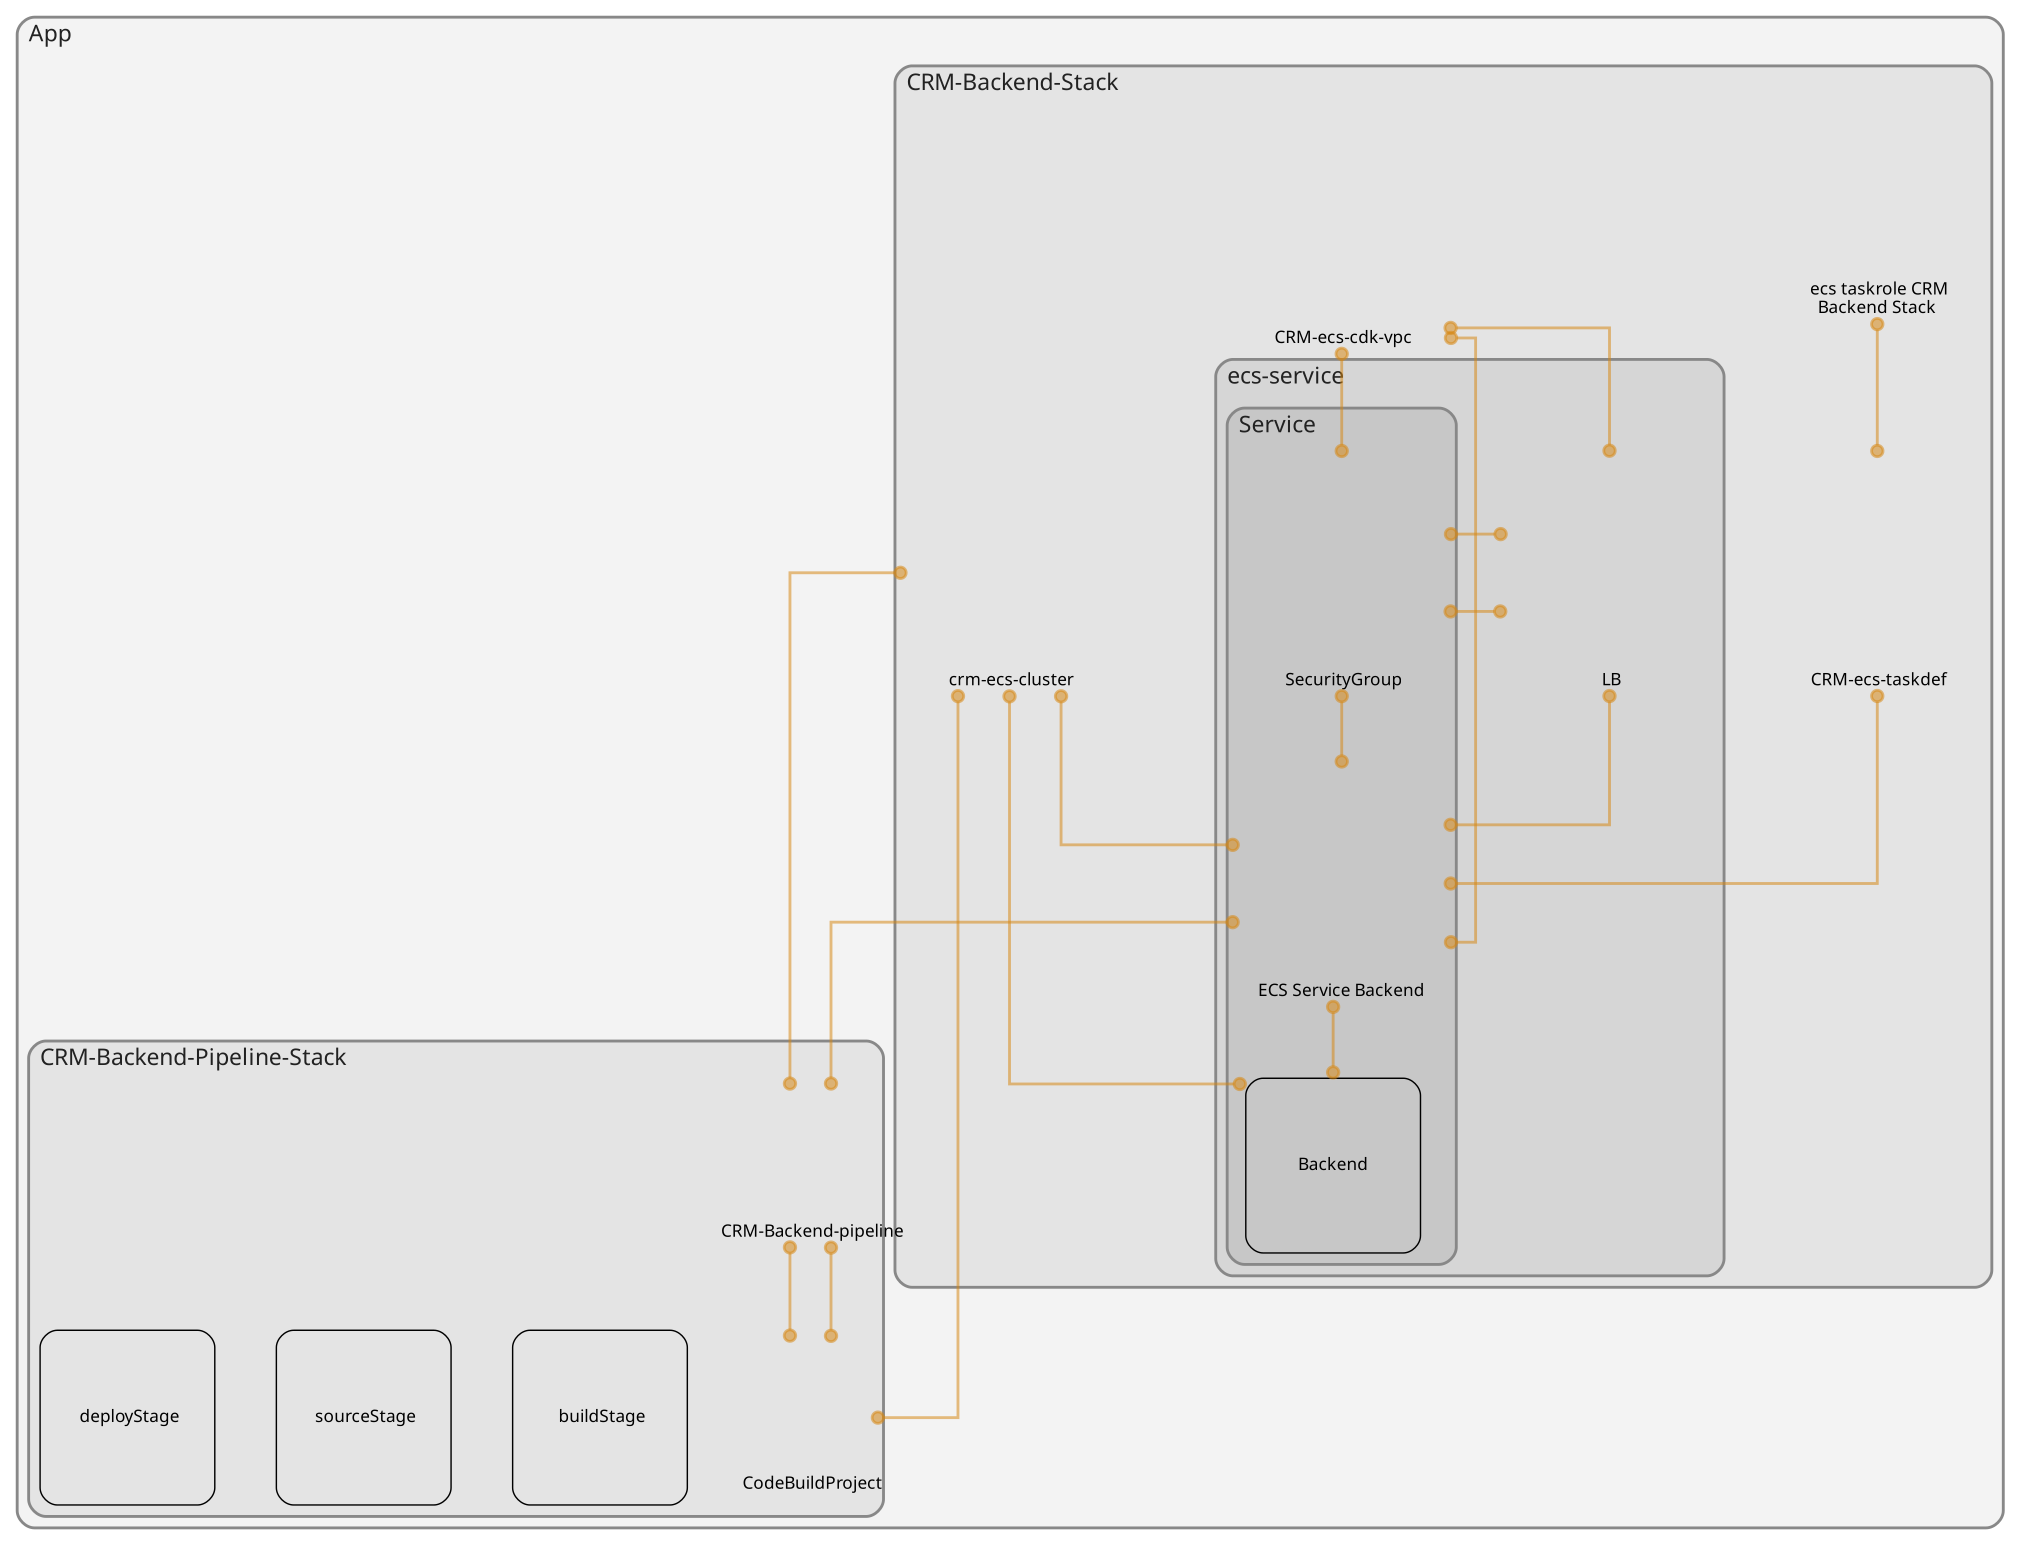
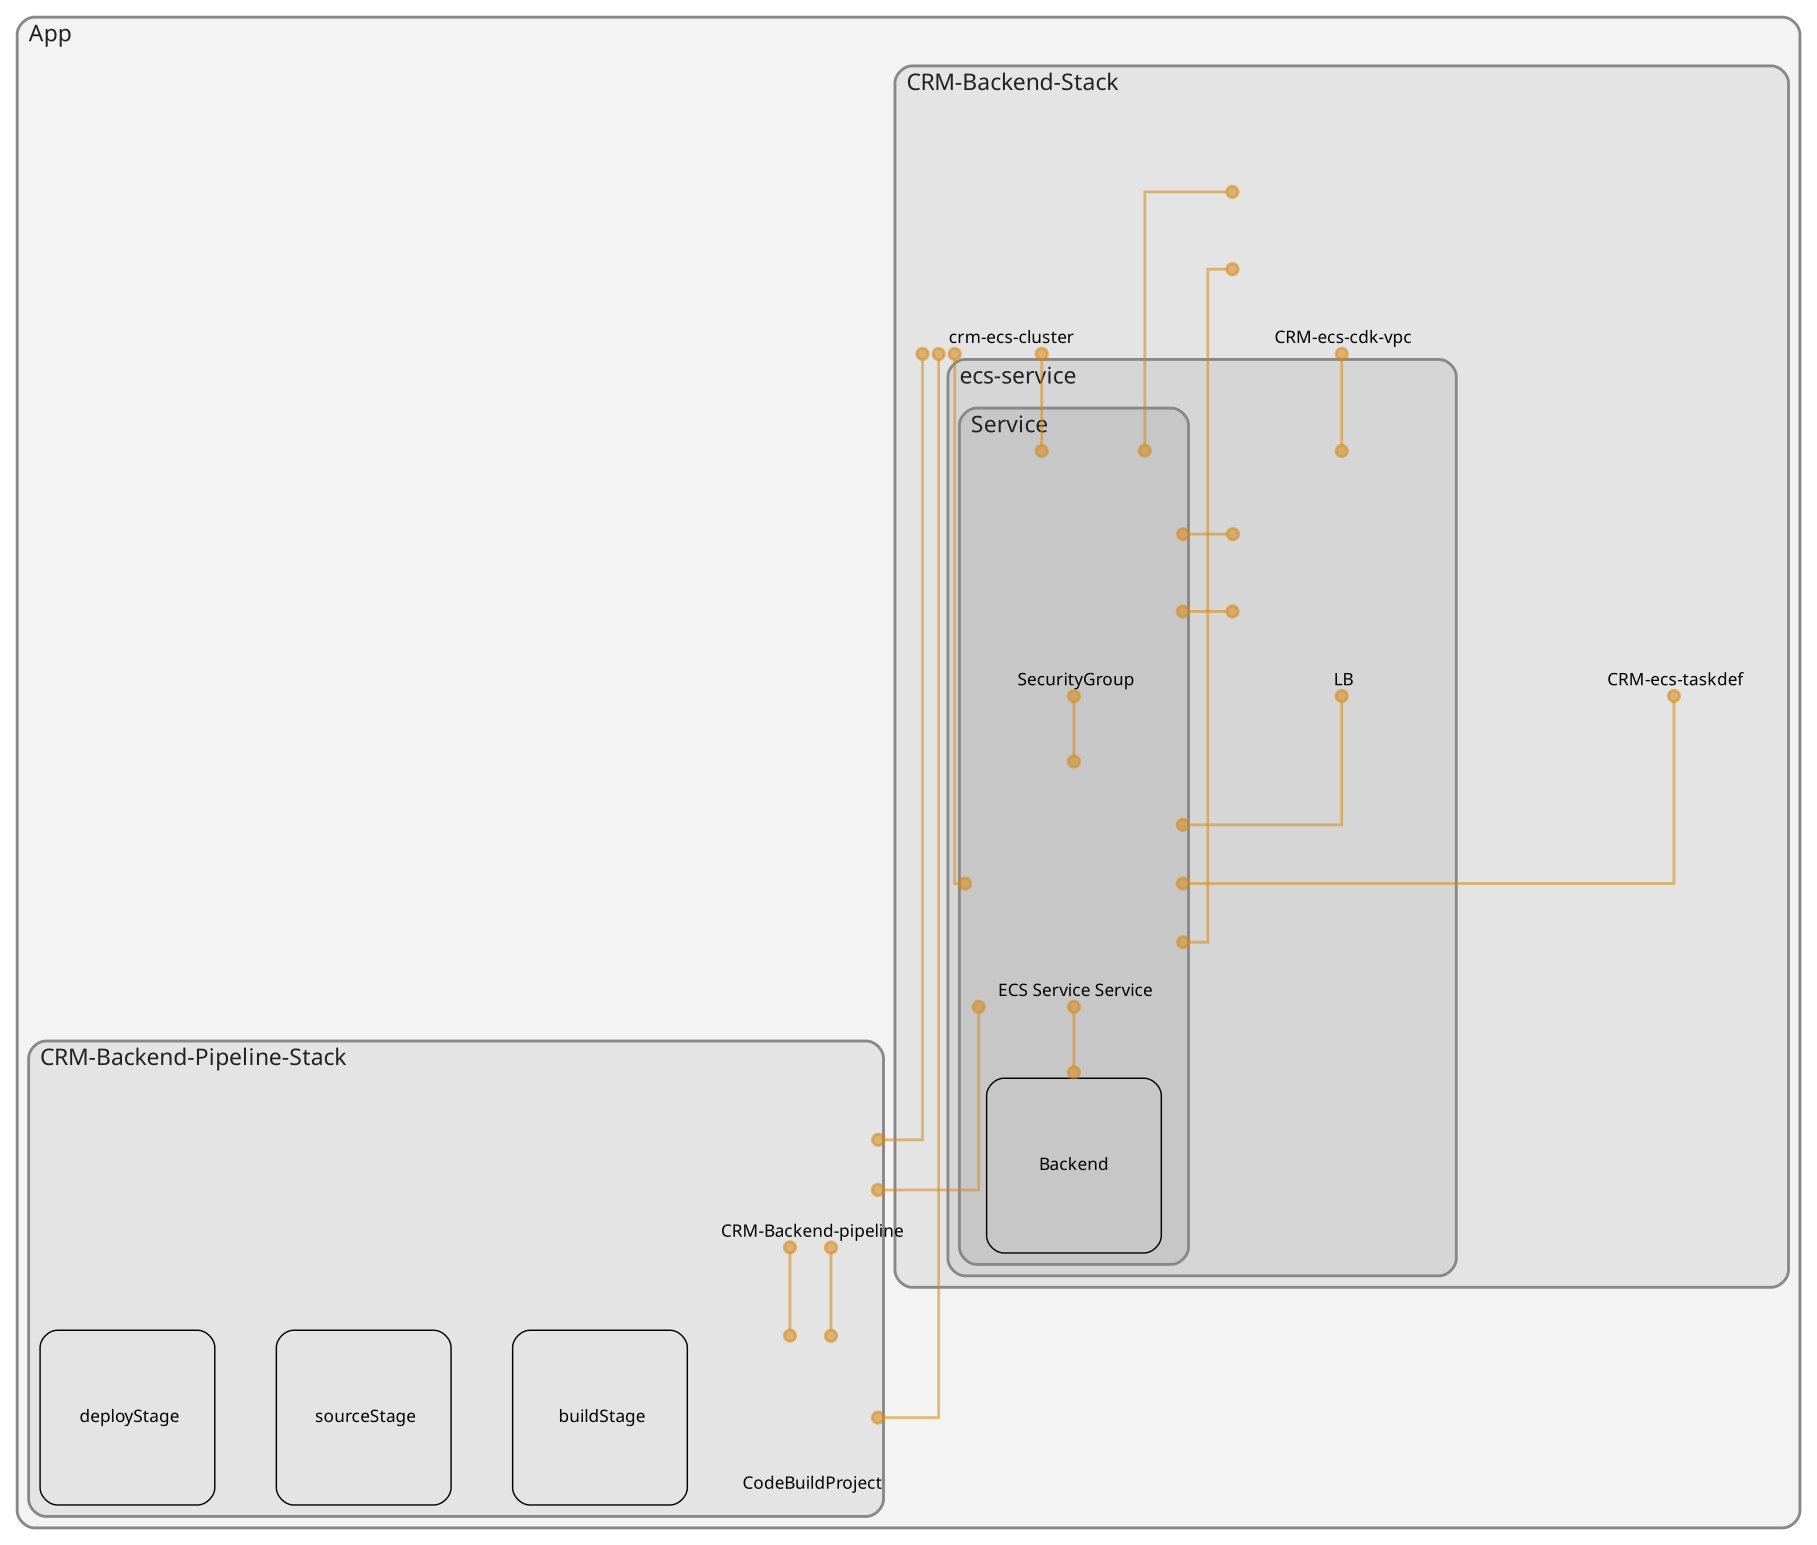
  digraph {
    compound=true
    fontcolor="#222222"
    fontname="Sans-Serif"
    fontsize=15
    nodesep=0.60
    rankdir=BT
    ranksep=0.75
    splines=ortho
    node [fixedsize=true fontname="Sans-Serif" fontsize=12 labelloc=b margin=8 penwidth=0 shape="node" style=rounded]
    edge [arrowhead=dot arrowtail=dot color="#D5871488" dir=both penwidth=2]
-   n1 [height=2.266 label="ECS Service Backend" width=2]
+   n1 [height=2.266 label=" ECS Service Service" width=2]
    n2 [height=2.266 label=" SecurityGroup" width=2]
    n3 [height=1.7 label=Backend labelloc=c shape=box width=1.7 penwidth=""]
    n4 [height=2.266 label=" LB" width=2]
    n5 [height=2.266 label=" CRM-ecs-cdk-vpc" width=2]
    n6 [height=2.266 label=" crm-ecs-cluster" width=2]
-   n7 [height=1.682 label=" ecs taskrole CRM\nBackend Stack" width=1.2]
    n8 [height=2.266 label=" CRM-ecs-taskdef" width=2]
    n9 [height=1.466 label=" CodeBuildProject" width=1.2]
    n10 [height=1.7 label=" buildStage" labelloc=c shape=box width=1.7 penwidth=""]
    n11 [height=1.7 label=" sourceStage" labelloc=c shape=box width=1.7 penwidth=""]
    n12 [height=1.7 label=" deployStage" labelloc=c shape=box width=1.7 penwidth=""]
    n13 [height=1.466 label=" CRM-Backend-pipeline" width=1.2]
    subgraph sub_1 {
      subgraph cluster_2 {
        fillcolor="#f3f3f3"
        fontsize=16
        label=App
        labeljust=l
        labelloc=b
        pencolor="#888888"
        penwidth=2
        style="filled,rounded"
        subgraph cluster_3 {
          fillcolor="#e4e4e4"
          fontsize=16
          label="CRM-Backend-Stack"
          labeljust=l
          labelloc=b
          pencolor="#888888"
          penwidth=2
          style="filled,rounded"
          n5
          n6
-         n7
          n8
          subgraph cluster_4 {
            fillcolor="#d6d6d6"
            fontsize=16
            label="ecs-service"
            labeljust=l
            labelloc=b
            pencolor="#888888"
            penwidth=2
            style="filled,rounded"
            n4
            subgraph cluster_5 {
              fillcolor="#c7c7c7"
              fontsize=16
              label=Service
              labeljust=l
              labelloc=b
              pencolor="#888888"
              penwidth=2
              style="filled,rounded"
              n1
              n2
              n3
            }
          }
        }
        subgraph cluster_6 {
          fillcolor="#e4e4e4"
          fontsize=16
          label="CRM-Backend-Pipeline-Stack"
          labeljust=l
          labelloc=b
          pencolor="#888888"
          penwidth=2
          style="filled,rounded"
          n9
          n10
          n11
          n12
          n13
        }
      }
    }
    n1 -> n2
    n1 -> n4
    n1 -> n5
    n1 -> n6
    n1 -> n8
    n2 -> n4
    n2 -> n5
    n3 -> n1
-   n3 -> n6
+   n2 -> n6
    n4 -> n2
    n4 -> n5
-   n8 -> n7
    n9 -> n6
    n9 -> n13
    n13 -> n1
    n13 -> n6
    n13 -> n9
  }
